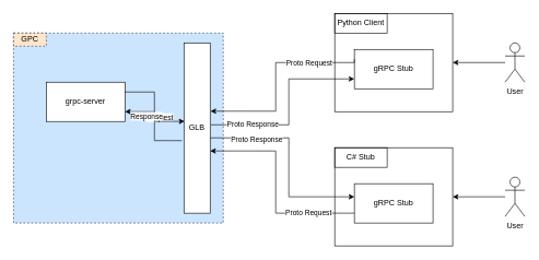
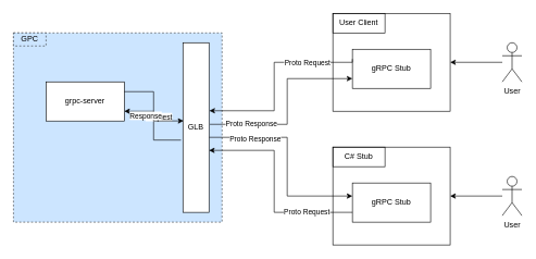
  <mxCell id="0" />
  <mxCell id="1" parent="0" />
  <mxCell id="2" value="" style="rounded=0;whiteSpace=wrap;html=1;fillColor=#cce5ff;dashed=1;strokeColor=#36393d;" parent="1" vertex="1"><mxGeometry x="20" y="50" width="320" height="290" as="geometry" /></mxCell>
- <mxCell id="3" value="GPC" style="rounded=0;whiteSpace=wrap;html=1;fillColor=#ffe6cc;dashed=1;strokeColor=#36393d;" parent="1" vertex="1"><mxGeometry x="20" y="50" width="50" height="20" as="geometry" /></mxCell>
+ <mxCell id="3" value="GPC" style="rounded=0;whiteSpace=wrap;html=1;fillColor=#cce5ff;dashed=1;strokeColor=#36393d;" parent="1" vertex="1"><mxGeometry x="20" y="50" width="50" height="20" as="geometry" /></mxCell>
  <mxCell id="4" value="grpc-server" style="rounded=0;whiteSpace=wrap;html=1;" parent="1" vertex="1"><mxGeometry x="70" y="125" width="120" height="60" as="geometry" /></mxCell>
  <mxCell id="5" value="" style="rounded=0;whiteSpace=wrap;html=1;fillColor=default;" parent="1" vertex="1"><mxGeometry x="510" y="20" width="180" height="150" as="geometry" /></mxCell>
  <mxCell id="6" value="gRPC Stub" style="rounded=0;whiteSpace=wrap;html=1;" parent="1" vertex="1"><mxGeometry x="540" y="75" width="120" height="60" as="geometry" /></mxCell>
- <mxCell id="7" value="Python Client" style="rounded=0;whiteSpace=wrap;html=1;fillColor=none;" parent="1" vertex="1"><mxGeometry x="510" y="20" width="80" height="30" as="geometry" /></mxCell>
+ <mxCell id="7" value="User Client" style="rounded=0;whiteSpace=wrap;html=1;fillColor=none;" parent="1" vertex="1"><mxGeometry x="510" y="20" width="80" height="30" as="geometry" /></mxCell>
  <mxCell id="8" value="" style="rounded=0;whiteSpace=wrap;html=1;fillColor=default;" parent="1" vertex="1"><mxGeometry x="510" y="225" width="180" height="150" as="geometry" /></mxCell>
  <mxCell id="9" value="gRPC Stub" style="rounded=0;whiteSpace=wrap;html=1;" parent="1" vertex="1"><mxGeometry x="540" y="280" width="120" height="60" as="geometry" /></mxCell>
  <mxCell id="10" value="C# Stub" style="rounded=0;whiteSpace=wrap;html=1;fillColor=none;" parent="1" vertex="1"><mxGeometry x="510" y="225" width="80" height="30" as="geometry" /></mxCell>
  <mxCell id="11" style="edgeStyle=orthogonalEdgeStyle;rounded=0;orthogonalLoop=1;jettySize=auto;html=1;exitX=1.013;exitY=0.401;exitDx=0;exitDy=0;exitPerimeter=0;startArrow=classic;startFill=1;endArrow=none;endFill=0;entryX=0;entryY=0.25;entryDx=0;entryDy=0;" parent="1" source="17" target="6" edge="1"><mxGeometry relative="1" as="geometry"><Array as="points"><mxPoint x="420" y="169" /><mxPoint x="420" y="95" /><mxPoint x="540" y="95" /></Array></mxGeometry></mxCell>
  <mxCell id="12" value="Proto Request" style="edgeLabel;html=1;align=center;verticalAlign=middle;resizable=0;points=[];" parent="11" vertex="1" connectable="0"><mxGeometry x="0.306" y="-2" relative="1" as="geometry"><mxPoint x="29" y="-2" as="offset" /></mxGeometry></mxCell>
  <mxCell id="13" style="edgeStyle=orthogonalEdgeStyle;rounded=0;orthogonalLoop=1;jettySize=auto;html=1;" parent="1" source="17" edge="1"><mxGeometry relative="1" as="geometry"><mxPoint x="540" y="300" as="targetPoint" /><Array as="points"><mxPoint x="440" y="210" /><mxPoint x="440" y="300" /><mxPoint x="540" y="300" /></Array></mxGeometry></mxCell>
  <mxCell id="14" value="Proto Response" style="edgeLabel;html=1;align=center;verticalAlign=middle;resizable=0;points=[];" parent="13" vertex="1" connectable="0"><mxGeometry x="-0.639" y="-2" relative="1" as="geometry"><mxPoint x="14" as="offset" /></mxGeometry></mxCell>
  <mxCell id="15" style="edgeStyle=orthogonalEdgeStyle;rounded=0;orthogonalLoop=1;jettySize=auto;html=1;entryX=1;entryY=0.75;entryDx=0;entryDy=0;startArrow=none;startFill=0;endArrow=classic;endFill=1;exitX=-0.074;exitY=0.574;exitDx=0;exitDy=0;exitPerimeter=0;" parent="1" source="17" target="4" edge="1"><mxGeometry relative="1" as="geometry" /></mxCell>
  <mxCell id="16" value="Request" style="edgeLabel;html=1;align=center;verticalAlign=middle;resizable=0;points=[];" parent="15" vertex="1" connectable="0"><mxGeometry x="0.184" y="-3" relative="1" as="geometry"><mxPoint x="4" as="offset" /></mxGeometry></mxCell>
  <mxCell id="17" value="GLB" style="rounded=0;whiteSpace=wrap;html=1;fillColor=default;" parent="1" vertex="1"><mxGeometry x="280" y="65" width="40" height="260" as="geometry" /></mxCell>
  <mxCell id="18" style="edgeStyle=orthogonalEdgeStyle;rounded=0;orthogonalLoop=1;jettySize=auto;html=1;entryX=1.033;entryY=0.481;entryDx=0;entryDy=0;entryPerimeter=0;startArrow=classic;startFill=1;endArrow=none;endFill=0;exitX=0;exitY=0.75;exitDx=0;exitDy=0;" parent="1" source="6" target="17" edge="1"><mxGeometry relative="1" as="geometry"><Array as="points"><mxPoint x="440" y="120" /><mxPoint x="440" y="190" /></Array></mxGeometry></mxCell>
  <mxCell id="19" value="Proto Response" style="edgeLabel;html=1;align=center;verticalAlign=middle;resizable=0;points=[];" parent="18" vertex="1" connectable="0"><mxGeometry x="0.509" y="-2" relative="1" as="geometry"><mxPoint x="-8" as="offset" /></mxGeometry></mxCell>
  <mxCell id="20" style="edgeStyle=orthogonalEdgeStyle;rounded=0;orthogonalLoop=1;jettySize=auto;html=1;entryX=0.021;entryY=0.461;entryDx=0;entryDy=0;exitX=1;exitY=0.25;exitDx=0;exitDy=0;entryPerimeter=0;" parent="1" source="4" target="17" edge="1"><mxGeometry relative="1" as="geometry" /></mxCell>
  <mxCell id="21" value="Response" style="edgeLabel;html=1;align=center;verticalAlign=middle;resizable=0;points=[];" parent="20" vertex="1" connectable="0"><mxGeometry x="0.19" y="1" relative="1" as="geometry"><mxPoint x="-14" as="offset" /></mxGeometry></mxCell>
  <mxCell id="22" value="Proto Request" style="edgeStyle=orthogonalEdgeStyle;rounded=0;orthogonalLoop=1;jettySize=auto;html=1;exitX=0;exitY=0.75;exitDx=0;exitDy=0;" parent="1" source="9" edge="1"><mxGeometry x="-0.555" relative="1" as="geometry"><mxPoint x="320" y="230" as="targetPoint" /><Array as="points"><mxPoint x="420" y="325" /><mxPoint x="420" y="230" /></Array><mxPoint as="offset" /></mxGeometry></mxCell>
  <mxCell id="23" style="edgeStyle=orthogonalEdgeStyle;rounded=0;orthogonalLoop=1;jettySize=auto;html=1;entryX=1;entryY=0.5;entryDx=0;entryDy=0;startArrow=none;startFill=0;endArrow=classic;endFill=1;" parent="1" source="24" target="5" edge="1"><mxGeometry relative="1" as="geometry" /></mxCell>
  <mxCell id="24" value="User" style="shape=umlActor;verticalLabelPosition=bottom;verticalAlign=top;html=1;outlineConnect=0;fillColor=default;" parent="1" vertex="1"><mxGeometry x="770" y="65" width="30" height="60" as="geometry" /></mxCell>
  <mxCell id="25" style="edgeStyle=orthogonalEdgeStyle;rounded=0;orthogonalLoop=1;jettySize=auto;html=1;entryX=1;entryY=0.5;entryDx=0;entryDy=0;startArrow=none;startFill=0;endArrow=classic;endFill=1;" parent="1" source="26" target="8" edge="1"><mxGeometry relative="1" as="geometry" /></mxCell>
  <mxCell id="26" value="User" style="shape=umlActor;verticalLabelPosition=bottom;verticalAlign=top;html=1;outlineConnect=0;fillColor=default;" parent="1" vertex="1"><mxGeometry x="770" y="270" width="30" height="60" as="geometry" /></mxCell>
